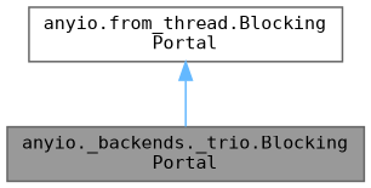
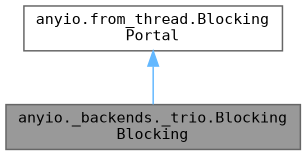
  digraph {
    fontname="DejaVu Sans Mono"
    node [color=gray40 fontname="DejaVu Sans Mono" fontsize=10 shape=box style=filled]
-   n1 [fillcolor=grey60 fontcolor=black height=0.2 label="anyio._backends._trio.Blocking\lPortal" width=0.4]
+   n1 [fillcolor=grey60 fontcolor=black height=0.2 label="anyio._backends._trio.Blocking\lBlocking" width=0.4]
    n2 [fillcolor=white height=0.2 label="anyio.from_thread.Blocking\lPortal" width=0.4]
    n2 -> n1 [color=steelblue1 dir=back fontname="DejaVu Sans Mono" fontsize=10 labelfontname=Helvetica labelfontsize=10 style=solid]
  }
